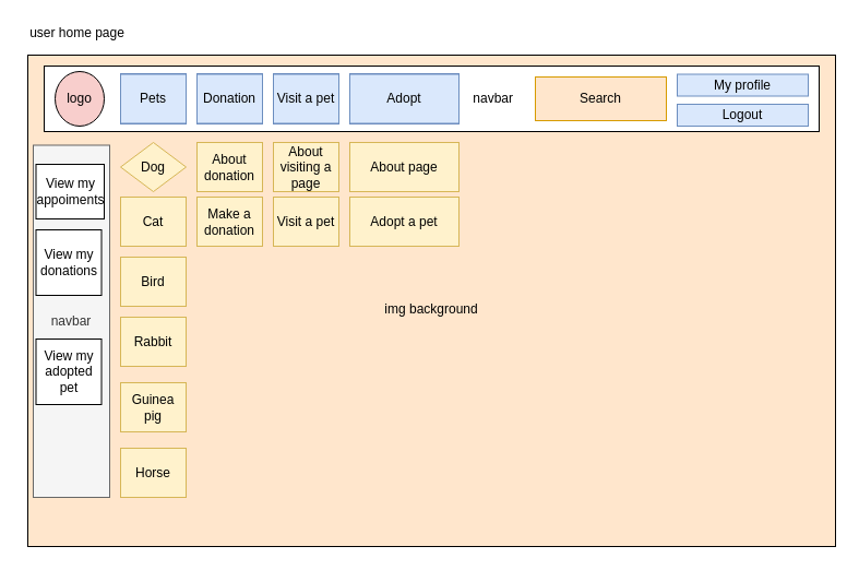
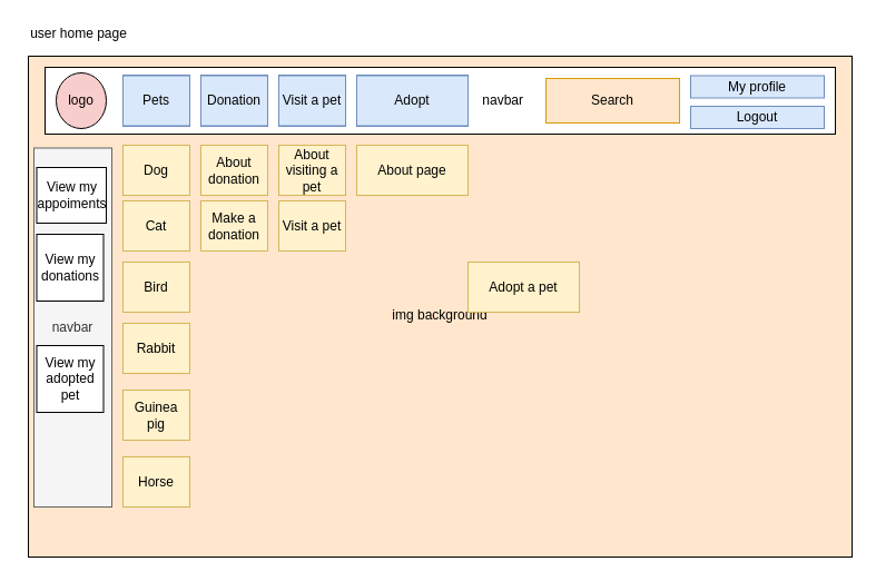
  <mxCell id="0" />
  <mxCell id="1" parent="0" />
  <mxCell id="2" value="" style="rounded=0;whiteSpace=wrap;html=1;" parent="1" vertex="1"><mxGeometry x="37.5" y="130" width="70" height="310" as="geometry" /></mxCell>
  <mxCell id="3" value="&lt;br&gt;img background" style="rounded=0;whiteSpace=wrap;html=1;fillColor=#ffe6cc;" parent="1" vertex="1"><mxGeometry x="25" y="50" width="740" height="450" as="geometry" /></mxCell>
  <mxCell id="4" value="&amp;nbsp; &amp;nbsp; &amp;nbsp; &amp;nbsp; &amp;nbsp; &amp;nbsp; &amp;nbsp; &amp;nbsp; &amp;nbsp; &amp;nbsp; &amp;nbsp; &amp;nbsp; &amp;nbsp; &amp;nbsp; &amp;nbsp; &amp;nbsp; &amp;nbsp; navbar" style="rounded=0;whiteSpace=wrap;html=1;" parent="1" vertex="1"><mxGeometry x="40" y="60" width="710" height="60" as="geometry" /></mxCell>
  <mxCell id="5" value="logo" style="ellipse;whiteSpace=wrap;html=1;fillColor=#f8cecc;" parent="1" vertex="1"><mxGeometry x="50" y="65" width="45" height="50" as="geometry" /></mxCell>
  <mxCell id="6" value="My profile" style="rounded=0;whiteSpace=wrap;html=1;fillColor=#dae8fc;strokeColor=#6c8ebf;" parent="1" vertex="1"><mxGeometry x="620" y="67.5" width="120" height="20" as="geometry" /></mxCell>
  <mxCell id="7" value="Pets" style="rounded=0;whiteSpace=wrap;html=1;fillColor=#dae8fc;strokeColor=#6c8ebf;" parent="1" vertex="1"><mxGeometry x="110" y="67.5" width="60" height="45" as="geometry" /></mxCell>
  <mxCell id="8" value="Donation" style="rounded=0;whiteSpace=wrap;html=1;fillColor=#dae8fc;strokeColor=#6c8ebf;" parent="1" vertex="1"><mxGeometry x="180" y="67.5" width="60" height="45" as="geometry" /></mxCell>
  <mxCell id="9" value="Adopt" style="rounded=0;whiteSpace=wrap;html=1;fillColor=#dae8fc;strokeColor=#6c8ebf;" parent="1" vertex="1"><mxGeometry x="320" y="67.5" width="100" height="45" as="geometry" /></mxCell>
- <mxCell id="10" value="Dog" style="rhombus;whiteSpace=wrap;html=1;fillColor=#fff2cc;strokeColor=#d6b656;" parent="1" vertex="1"><mxGeometry x="110" y="130" width="60" height="45" as="geometry" /></mxCell>
+ <mxCell id="10" value="Dog" style="rounded=0;whiteSpace=wrap;html=1;fillColor=#fff2cc;strokeColor=#d6b656;" parent="1" vertex="1"><mxGeometry x="110" y="130" width="60" height="45" as="geometry" /></mxCell>
  <mxCell id="11" value="Visit a pet" style="rounded=0;whiteSpace=wrap;html=1;fillColor=#dae8fc;strokeColor=#6c8ebf;" parent="1" vertex="1"><mxGeometry x="250" y="67.5" width="60" height="45" as="geometry" /></mxCell>
  <mxCell id="12" value="Make a donation" style="rounded=0;whiteSpace=wrap;html=1;fillColor=#fff2cc;strokeColor=#d6b656;" parent="1" vertex="1"><mxGeometry x="180" y="130" width="60" height="45" as="geometry" /></mxCell>
  <mxCell id="13" value="Make an appoiment" style="rounded=0;whiteSpace=wrap;html=1;fillColor=#fff2cc;strokeColor=#d6b656;" parent="1" vertex="1"><mxGeometry x="250" y="130" width="60" height="45" as="geometry" /></mxCell>
  <mxCell id="14" value="About page" style="rounded=0;whiteSpace=wrap;html=1;fillColor=#fff2cc;strokeColor=#d6b656;" parent="1" vertex="1"><mxGeometry x="320" y="130" width="100" height="45" as="geometry" /></mxCell>
  <mxCell id="15" value="Logout" style="rounded=0;whiteSpace=wrap;html=1;fillColor=#dae8fc;strokeColor=#6c8ebf;" parent="1" vertex="1"><mxGeometry x="620" y="95" width="120" height="20" as="geometry" /></mxCell>
  <mxCell id="16" value="Cat" style="rounded=0;whiteSpace=wrap;html=1;fillColor=#fff2cc;strokeColor=#d6b656;" parent="1" vertex="1"><mxGeometry x="110" y="180" width="60" height="45" as="geometry" /></mxCell>
  <mxCell id="17" value="Bird" style="rounded=0;whiteSpace=wrap;html=1;fillColor=#fff2cc;strokeColor=#d6b656;" parent="1" vertex="1"><mxGeometry x="110" y="235" width="60" height="45" as="geometry" /></mxCell>
  <mxCell id="18" value="Rabbit" style="rounded=0;whiteSpace=wrap;html=1;fillColor=#fff2cc;strokeColor=#d6b656;" parent="1" vertex="1"><mxGeometry x="110" y="290" width="60" height="45" as="geometry" /></mxCell>
  <mxCell id="19" value="Guinea pig" style="rounded=0;whiteSpace=wrap;html=1;fillColor=#fff2cc;strokeColor=#d6b656;" parent="1" vertex="1"><mxGeometry x="110" y="350" width="60" height="45" as="geometry" /></mxCell>
  <mxCell id="20" value="Horse" style="rounded=0;whiteSpace=wrap;html=1;fillColor=#fff2cc;strokeColor=#d6b656;" parent="1" vertex="1"><mxGeometry x="110" y="410" width="60" height="45" as="geometry" /></mxCell>
  <mxCell id="21" value="Pets" style="rounded=0;whiteSpace=wrap;html=1;fillColor=#dae8fc;strokeColor=#6c8ebf;" parent="1" vertex="1"><mxGeometry x="110" y="67.5" width="60" height="45" as="geometry" /></mxCell>
  <mxCell id="22" value="Pets" style="rounded=0;whiteSpace=wrap;html=1;fillColor=#dae8fc;strokeColor=#6c8ebf;" parent="1" vertex="1"><mxGeometry x="110" y="67.5" width="60" height="45" as="geometry" /></mxCell>
  <mxCell id="23" value="Visit a pet" style="rounded=0;whiteSpace=wrap;html=1;fillColor=#dae8fc;strokeColor=#6c8ebf;" parent="1" vertex="1"><mxGeometry x="250" y="67.5" width="60" height="45" as="geometry" /></mxCell>
  <mxCell id="24" value="Adopt" style="rounded=0;whiteSpace=wrap;html=1;fillColor=#dae8fc;strokeColor=#6c8ebf;" parent="1" vertex="1"><mxGeometry x="320" y="67.5" width="100" height="45" as="geometry" /></mxCell>
  <mxCell id="25" value="Pets" style="rounded=0;whiteSpace=wrap;html=1;fillColor=#dae8fc;strokeColor=#6c8ebf;" parent="1" vertex="1"><mxGeometry x="110" y="67.5" width="60" height="45" as="geometry" /></mxCell>
  <mxCell id="26" value="Visit a pet" style="rounded=0;whiteSpace=wrap;html=1;fillColor=#dae8fc;strokeColor=#6c8ebf;" parent="1" vertex="1"><mxGeometry x="250" y="67.5" width="60" height="45" as="geometry" /></mxCell>
  <mxCell id="27" value="Adopt" style="rounded=0;whiteSpace=wrap;html=1;fillColor=#dae8fc;strokeColor=#6c8ebf;" parent="1" vertex="1"><mxGeometry x="320" y="67.5" width="100" height="45" as="geometry" /></mxCell>
  <mxCell id="28" value="Make a donation" style="rounded=0;whiteSpace=wrap;html=1;fillColor=#fff2cc;strokeColor=#d6b656;" parent="1" vertex="1"><mxGeometry x="180" y="130" width="60" height="45" as="geometry" /></mxCell>
  <mxCell id="29" value="Make an appoiment" style="rounded=0;whiteSpace=wrap;html=1;fillColor=#fff2cc;strokeColor=#d6b656;" parent="1" vertex="1"><mxGeometry x="250" y="130" width="60" height="45" as="geometry" /></mxCell>
  <mxCell id="30" value="Pets" style="rounded=0;whiteSpace=wrap;html=1;fillColor=#dae8fc;strokeColor=#6c8ebf;" parent="1" vertex="1"><mxGeometry x="110" y="67.5" width="60" height="45" as="geometry" /></mxCell>
  <mxCell id="31" value="Visit a pet" style="rounded=0;whiteSpace=wrap;html=1;fillColor=#dae8fc;strokeColor=#6c8ebf;" parent="1" vertex="1"><mxGeometry x="250" y="67.5" width="60" height="45" as="geometry" /></mxCell>
  <mxCell id="32" value="Adopt" style="rounded=0;whiteSpace=wrap;html=1;fillColor=#dae8fc;strokeColor=#6c8ebf;" parent="1" vertex="1"><mxGeometry x="320" y="67.5" width="100" height="45" as="geometry" /></mxCell>
  <mxCell id="33" value="Make a donation" style="rounded=0;whiteSpace=wrap;html=1;fillColor=#fff2cc;strokeColor=#d6b656;" parent="1" vertex="1"><mxGeometry x="180" y="130" width="60" height="45" as="geometry" /></mxCell>
  <mxCell id="34" value="Make an appoiment" style="rounded=0;whiteSpace=wrap;html=1;fillColor=#fff2cc;strokeColor=#d6b656;" parent="1" vertex="1"><mxGeometry x="250" y="130" width="60" height="45" as="geometry" /></mxCell>
  <mxCell id="35" value="Cat" style="rounded=0;whiteSpace=wrap;html=1;fillColor=#fff2cc;strokeColor=#d6b656;" parent="1" vertex="1"><mxGeometry x="110" y="180" width="60" height="45" as="geometry" /></mxCell>
  <mxCell id="36" value="Pets" style="rounded=0;whiteSpace=wrap;html=1;fillColor=#dae8fc;strokeColor=#6c8ebf;" parent="1" vertex="1"><mxGeometry x="110" y="67.5" width="60" height="45" as="geometry" /></mxCell>
  <mxCell id="37" value="Visit a pet" style="rounded=0;whiteSpace=wrap;html=1;fillColor=#dae8fc;strokeColor=#6c8ebf;" parent="1" vertex="1"><mxGeometry x="250" y="67.5" width="60" height="45" as="geometry" /></mxCell>
  <mxCell id="38" value="Adopt" style="rounded=0;whiteSpace=wrap;html=1;fillColor=#dae8fc;strokeColor=#6c8ebf;" parent="1" vertex="1"><mxGeometry x="320" y="67.5" width="100" height="45" as="geometry" /></mxCell>
  <mxCell id="39" value="About donation" style="rounded=0;whiteSpace=wrap;html=1;fillColor=#fff2cc;strokeColor=#d6b656;" parent="1" vertex="1"><mxGeometry x="180" y="130" width="60" height="45" as="geometry" /></mxCell>
- <mxCell id="40" value="About visiting a page" style="rounded=0;whiteSpace=wrap;html=1;fillColor=#fff2cc;strokeColor=#d6b656;" parent="1" vertex="1"><mxGeometry x="250" y="130" width="60" height="45" as="geometry" /></mxCell>
+ <mxCell id="40" value="About visiting a pet" style="rounded=0;whiteSpace=wrap;html=1;fillColor=#fff2cc;strokeColor=#d6b656;" parent="1" vertex="1"><mxGeometry x="250" y="130" width="60" height="45" as="geometry" /></mxCell>
  <mxCell id="41" value="Cat" style="rounded=0;whiteSpace=wrap;html=1;fillColor=#fff2cc;strokeColor=#d6b656;" parent="1" vertex="1"><mxGeometry x="110" y="180" width="60" height="45" as="geometry" /></mxCell>
  <mxCell id="42" value="Pets" style="rounded=0;whiteSpace=wrap;html=1;fillColor=#dae8fc;strokeColor=#6c8ebf;" parent="1" vertex="1"><mxGeometry x="110" y="67.5" width="60" height="45" as="geometry" /></mxCell>
  <mxCell id="43" value="Visit a pet" style="rounded=0;whiteSpace=wrap;html=1;fillColor=#dae8fc;strokeColor=#6c8ebf;" parent="1" vertex="1"><mxGeometry x="250" y="67.5" width="60" height="45" as="geometry" /></mxCell>
  <mxCell id="44" value="Adopt" style="rounded=0;whiteSpace=wrap;html=1;fillColor=#dae8fc;strokeColor=#6c8ebf;" parent="1" vertex="1"><mxGeometry x="320" y="67.5" width="100" height="45" as="geometry" /></mxCell>
  <mxCell id="45" value="Make a donation" style="rounded=0;whiteSpace=wrap;html=1;fillColor=#fff2cc;strokeColor=#d6b656;" parent="1" vertex="1"><mxGeometry x="180" y="180" width="60" height="45" as="geometry" /></mxCell>
  <mxCell id="46" value="Visit a pet" style="rounded=0;whiteSpace=wrap;html=1;fillColor=#fff2cc;strokeColor=#d6b656;" parent="1" vertex="1"><mxGeometry x="250" y="180" width="60" height="45" as="geometry" /></mxCell>
  <mxCell id="47" value="Cat" style="rounded=0;whiteSpace=wrap;html=1;fillColor=#fff2cc;strokeColor=#d6b656;" parent="1" vertex="1"><mxGeometry x="110" y="180" width="60" height="45" as="geometry" /></mxCell>
- <mxCell id="48" value="Adopt a pet" style="rounded=0;whiteSpace=wrap;html=1;fillColor=#fff2cc;strokeColor=#d6b656;" parent="1" vertex="1"><mxGeometry x="320" y="180" width="100" height="45" as="geometry" /></mxCell>
+ <mxCell id="48" value="Adopt a pet" style="rounded=0;whiteSpace=wrap;html=1;fillColor=#fff2cc;strokeColor=#d6b656;" parent="1" vertex="1"><mxGeometry x="420" y="235" width="100" height="45" as="geometry" /></mxCell>
  <mxCell id="49" value="Bird" style="rounded=0;whiteSpace=wrap;html=1;fillColor=#fff2cc;strokeColor=#d6b656;" parent="1" vertex="1"><mxGeometry x="110" y="235" width="60" height="45" as="geometry" /></mxCell>
  <mxCell id="50" value="Rabbit" style="rounded=0;whiteSpace=wrap;html=1;fillColor=#fff2cc;strokeColor=#d6b656;" parent="1" vertex="1"><mxGeometry x="110" y="290" width="60" height="45" as="geometry" /></mxCell>
  <mxCell id="51" value="Guinea pig" style="rounded=0;whiteSpace=wrap;html=1;fillColor=#fff2cc;strokeColor=#d6b656;" parent="1" vertex="1"><mxGeometry x="110" y="350" width="60" height="45" as="geometry" /></mxCell>
  <mxCell id="52" value="Pets" style="rounded=0;whiteSpace=wrap;html=1;fillColor=#dae8fc;strokeColor=#6c8ebf;" parent="1" vertex="1"><mxGeometry x="110" y="67.5" width="60" height="45" as="geometry" /></mxCell>
  <mxCell id="53" value="Donation" style="rounded=0;whiteSpace=wrap;html=1;fillColor=#dae8fc;strokeColor=#6c8ebf;" parent="1" vertex="1"><mxGeometry x="180" y="67.5" width="60" height="45" as="geometry" /></mxCell>
  <mxCell id="54" value="Pets" style="rounded=0;whiteSpace=wrap;html=1;fillColor=#dae8fc;strokeColor=#6c8ebf;" parent="1" vertex="1"><mxGeometry x="110" y="67.5" width="60" height="45" as="geometry" /></mxCell>
  <mxCell id="55" value="Donation" style="rounded=0;whiteSpace=wrap;html=1;fillColor=#dae8fc;strokeColor=#6c8ebf;" parent="1" vertex="1"><mxGeometry x="180" y="67.5" width="60" height="45" as="geometry" /></mxCell>
  <mxCell id="56" value="Pets" style="rounded=0;whiteSpace=wrap;html=1;fillColor=#dae8fc;strokeColor=#6c8ebf;" parent="1" vertex="1"><mxGeometry x="110" y="67.5" width="60" height="45" as="geometry" /></mxCell>
  <mxCell id="57" value="Donation" style="rounded=0;whiteSpace=wrap;html=1;fillColor=#dae8fc;strokeColor=#6c8ebf;" parent="1" vertex="1"><mxGeometry x="180" y="67.5" width="60" height="45" as="geometry" /></mxCell>
  <mxCell id="58" value="Pets" style="rounded=0;whiteSpace=wrap;html=1;fillColor=#dae8fc;strokeColor=#6c8ebf;" parent="1" vertex="1"><mxGeometry x="110" y="67.5" width="60" height="45" as="geometry" /></mxCell>
  <mxCell id="59" value="Donation" style="rounded=0;whiteSpace=wrap;html=1;fillColor=#dae8fc;strokeColor=#6c8ebf;" parent="1" vertex="1"><mxGeometry x="180" y="67.5" width="60" height="45" as="geometry" /></mxCell>
  <mxCell id="60" value="Visit a pet" style="rounded=0;whiteSpace=wrap;html=1;fillColor=#dae8fc;strokeColor=#6c8ebf;" parent="1" vertex="1"><mxGeometry x="250" y="67.5" width="60" height="45" as="geometry" /></mxCell>
  <mxCell id="61" value="Pets" style="rounded=0;whiteSpace=wrap;html=1;fillColor=#dae8fc;strokeColor=#6c8ebf;" parent="1" vertex="1"><mxGeometry x="110" y="67.5" width="60" height="45" as="geometry" /></mxCell>
  <mxCell id="62" value="Donation" style="rounded=0;whiteSpace=wrap;html=1;fillColor=#dae8fc;strokeColor=#6c8ebf;" parent="1" vertex="1"><mxGeometry x="180" y="67.5" width="60" height="45" as="geometry" /></mxCell>
  <mxCell id="63" value="Visit a pet" style="rounded=0;whiteSpace=wrap;html=1;fillColor=#dae8fc;strokeColor=#6c8ebf;" parent="1" vertex="1"><mxGeometry x="250" y="67.5" width="60" height="45" as="geometry" /></mxCell>
  <mxCell id="64" value="Adopt" style="rounded=0;whiteSpace=wrap;html=1;fillColor=#dae8fc;strokeColor=#6c8ebf;" parent="1" vertex="1"><mxGeometry x="320" y="67.5" width="100" height="45" as="geometry" /></mxCell>
  <mxCell id="65" value="navbar" style="rounded=0;whiteSpace=wrap;html=1;fillColor=#f5f5f5;strokeColor=#666666;fontColor=#333333;" parent="1" vertex="1"><mxGeometry x="30" y="132.5" width="70" height="322.5" as="geometry" /></mxCell>
  <mxCell id="66" value="View my appoiments" style="rounded=0;whiteSpace=wrap;html=1;" parent="1" vertex="1"><mxGeometry x="32.5" y="150" width="62.5" height="50" as="geometry" /></mxCell>
  <mxCell id="67" value="View my donations" style="rounded=0;whiteSpace=wrap;html=1;" parent="1" vertex="1"><mxGeometry x="32.5" y="210" width="60" height="60" as="geometry" /></mxCell>
  <mxCell id="68" value="View my adopted pet" style="rounded=0;whiteSpace=wrap;html=1;" parent="1" vertex="1"><mxGeometry x="32.5" y="310" width="60" height="60" as="geometry" /></mxCell>
  <mxCell id="69" value="user home page" style="text;html=1;align=center;verticalAlign=middle;resizable=0;points=[];autosize=1;strokeColor=none;" parent="1" vertex="1"><mxGeometry x="20" width="100" height="20" as="geometry" y="20" /></mxCell>
  <mxCell id="70" value="Search" style="rounded=0;whiteSpace=wrap;html=1;fillColor=#ffe6cc;strokeColor=#d79b00;" vertex="1" parent="1"><mxGeometry x="490" y="70" width="120" height="40" as="geometry" /></mxCell>
